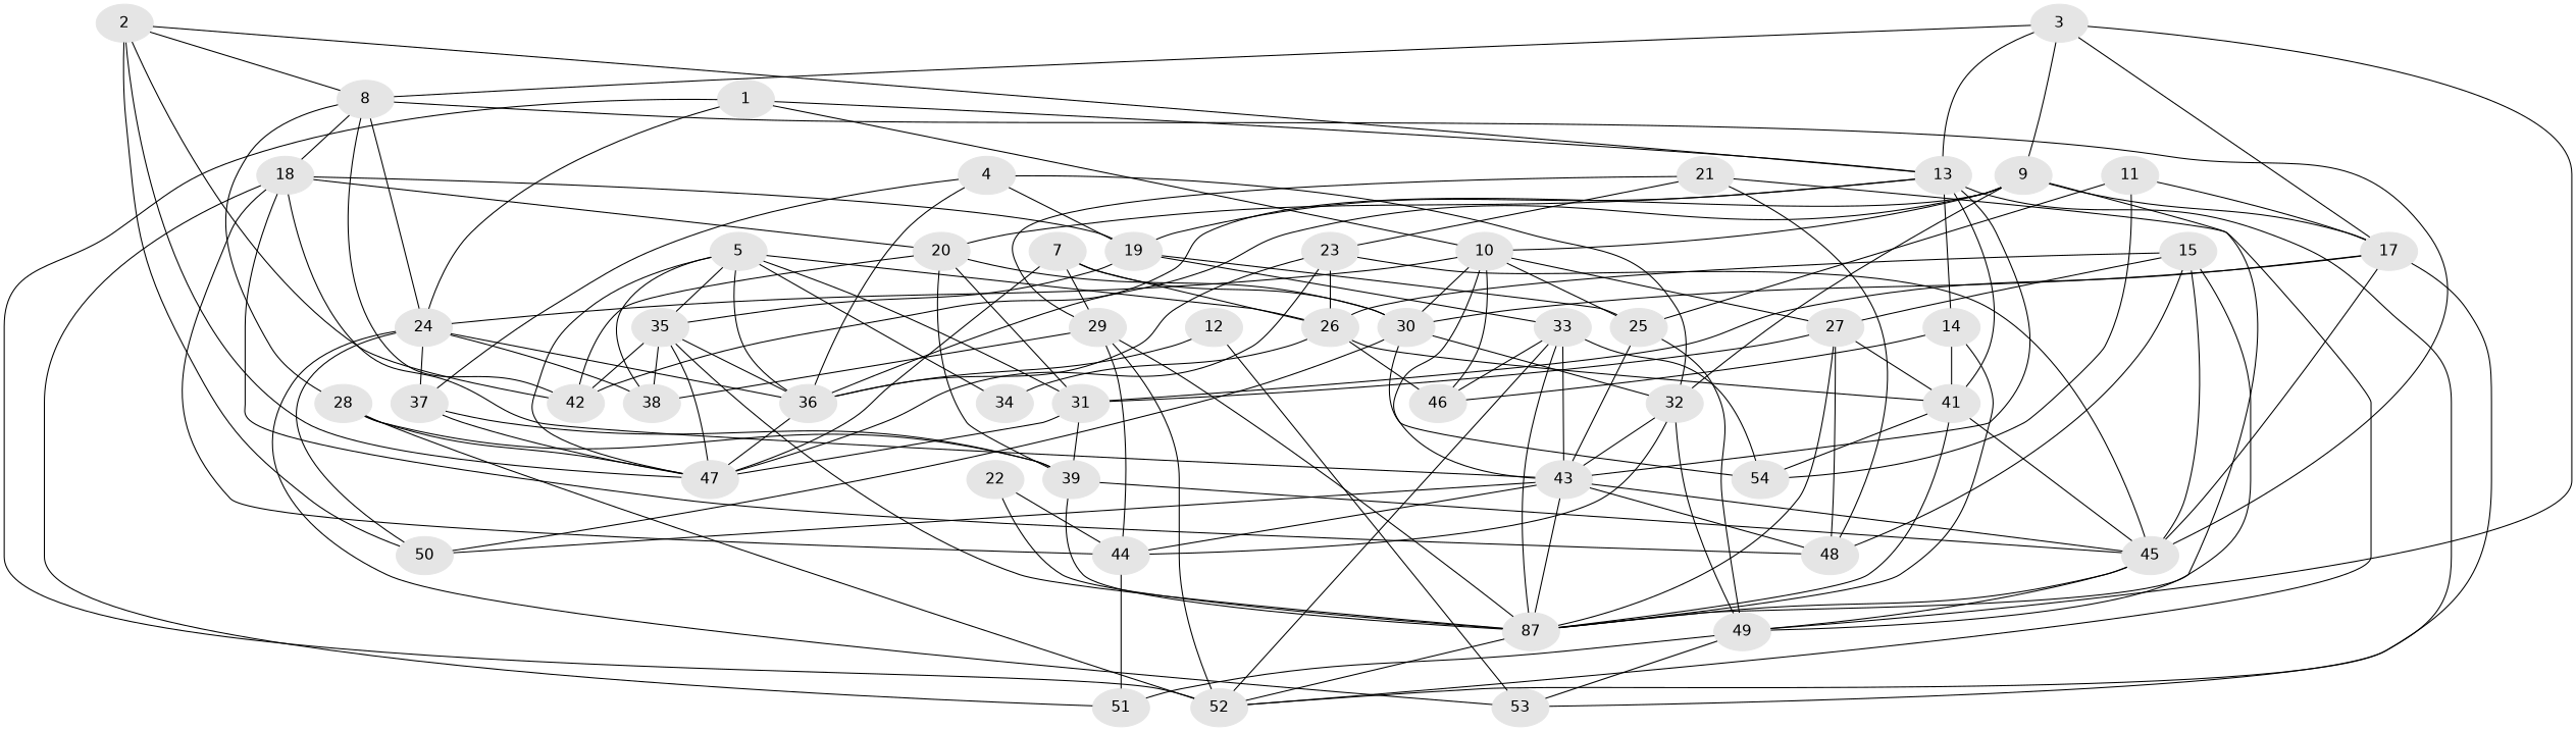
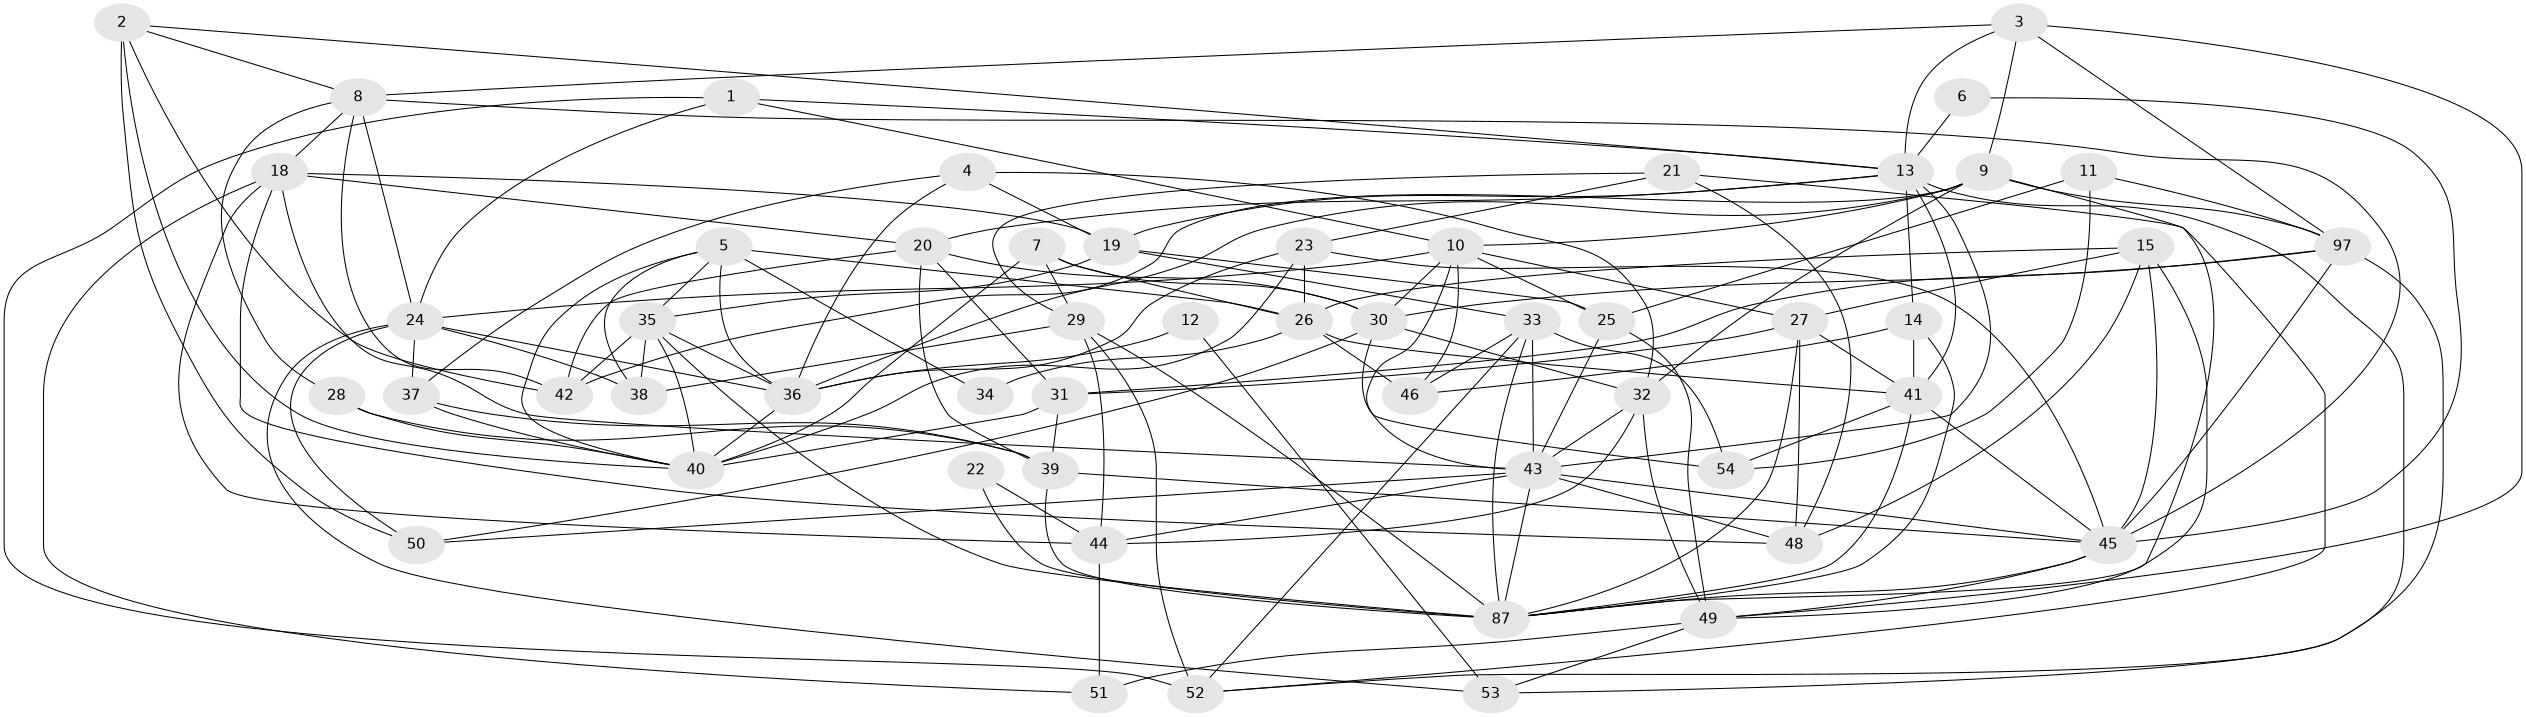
  graph {
    fontname="DejaVu Sans"
    node [color=gray90 fontname="DejaVu Sans" style=filled]
    edge [fontname="DejaVu Sans" weight=1.0]
    1
    10
    13
    24
    52
    30
    25
    27
    43
    46
    19
    53
    14
    20
    41
    50
    36
    37
    38
    2
    8
-   40 [label=47]
+   40
    42
    45
    18
    28
    3
    9
-   17
+   17 [label=97]
    49
    32
    n32 [label=87]
    31
    51
    4
    35
    33
    44
    39
    5
    26
    34
+   6
    7
    29
    54
    48
    11
    12
    15
    21
    23
    22
    1 -- 10
    1 -- 13
    1 -- 24
    1 -- 52
    10 -- 24
    10 -- 30
    10 -- 25
    10 -- 27
    10 -- 43
    10 -- 46
    13 -- 43
    13 -- 19
    13 -- 53
    13 -- 14
    13 -- 20
    13 -- 41
    24 -- 53
    24 -- 50
    24 -- 36
    24 -- 37
    24 -- 38
    30 -- 50
    30 -- 32
    30 -- 54
    25 -- 43
    25 -- 49
    27 -- 41
    27 -- n32
    27 -- 31
    27 -- 48
    43 -- 50
    43 -- 45
    43 -- n32
    43 -- 44
    43 -- 48 [weight=2.0]
    19 -- 25
    19 -- 35
    19 -- 33
    14 -- 46
    14 -- 41
    14 -- n32
    20 -- 30
    20 -- 42
    20 -- 31
    20 -- 39
    41 -- 45
    41 -- n32
    41 -- 54
    36 -- 40
    37 -- 40
    37 -- 39
    2 -- 13
    2 -- 50
    2 -- 8
    2 -- 40
    2 -- 42
    8 -- 24
    8 -- 42
    8 -- 45
    8 -- 18
    8 -- 28
    45 -- 49
    45 -- n32
    18 -- 43
    18 -- 19
    18 -- 20
    18 -- 51
    18 -- 44
    18 -- 48
-   28 -- 52
    28 -- 40
    28 -- 39
    3 -- 13
    3 -- 8
    3 -- 9
    3 -- 17
    3 -- 49
    9 -- 10
    9 -- 36
    9 -- 42
    9 -- 17
    9 -- 32
    9 -- n32
    17 -- 52
    17 -- 30
    17 -- 45
    17 -- 31
    49 -- 53
    49 -- 51
    32 -- 43
    32 -- 49
    32 -- 44
-   n32 -- 52
    31 -- 40
    31 -- 39
    4 -- 19
    4 -- 36
    4 -- 37
    4 -- 32
    35 -- 36
    35 -- 38
    35 -- 40
    35 -- 42
    35 -- n32
    33 -- 52
    33 -- 43
    33 -- 46
    33 -- n32
    33 -- 54
    44 -- 51 [weight=2.0]
    39 -- 45
    39 -- n32
    5 -- 36
    5 -- 38
    5 -- 40
-   5 -- 31
    5 -- 35
    5 -- 26
    5 -- 34 [weight=2.0]
    26 -- 46
    26 -- 41
    26 -- 34
+   6 -- 13
+   6 -- 45
    7 -- 30
    7 -- 40
    7 -- 26
    7 -- 29
    29 -- 52
    29 -- 38
    29 -- n32
    29 -- 44
    11 -- 25
    11 -- 17
    11 -- 54
    12 -- 53
    12 -- 36
    15 -- 27
    15 -- 45
    15 -- 49
    15 -- 26
    15 -- 48
    21 -- 52
    21 -- 29
    21 -- 48
    21 -- 23
    23 -- 36
    23 -- 40
    23 -- 45
    23 -- 26
    22 -- n32
    22 -- 44
  }
